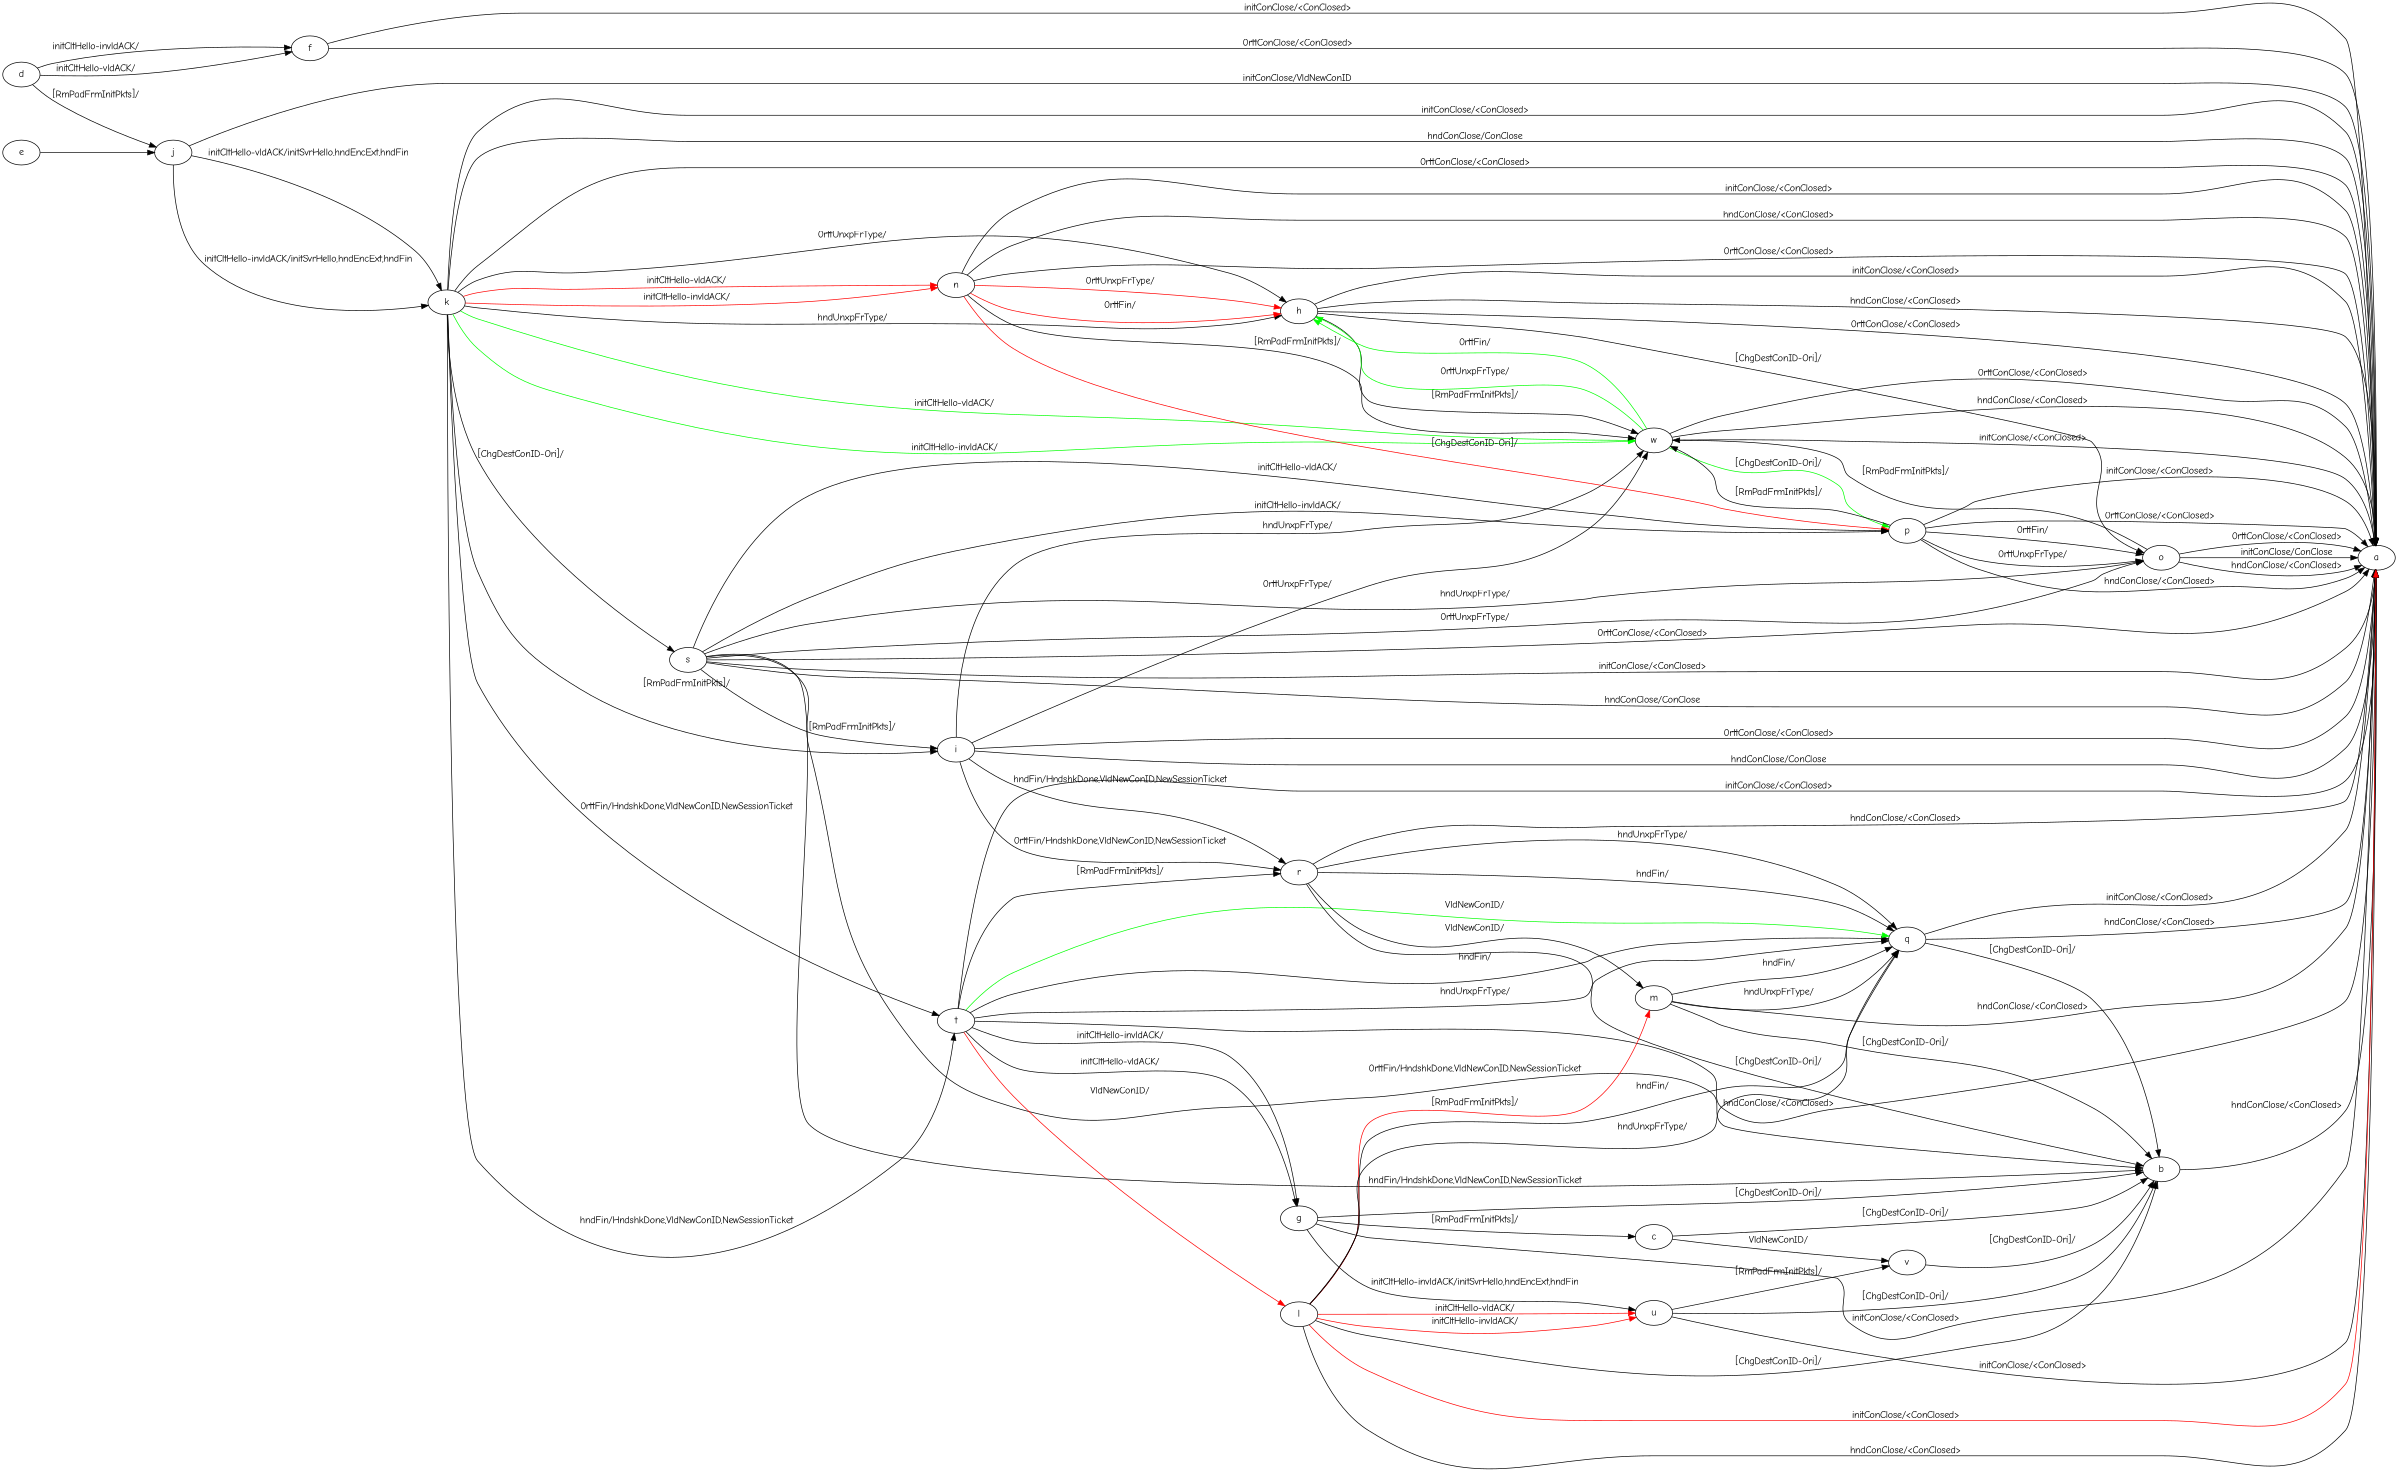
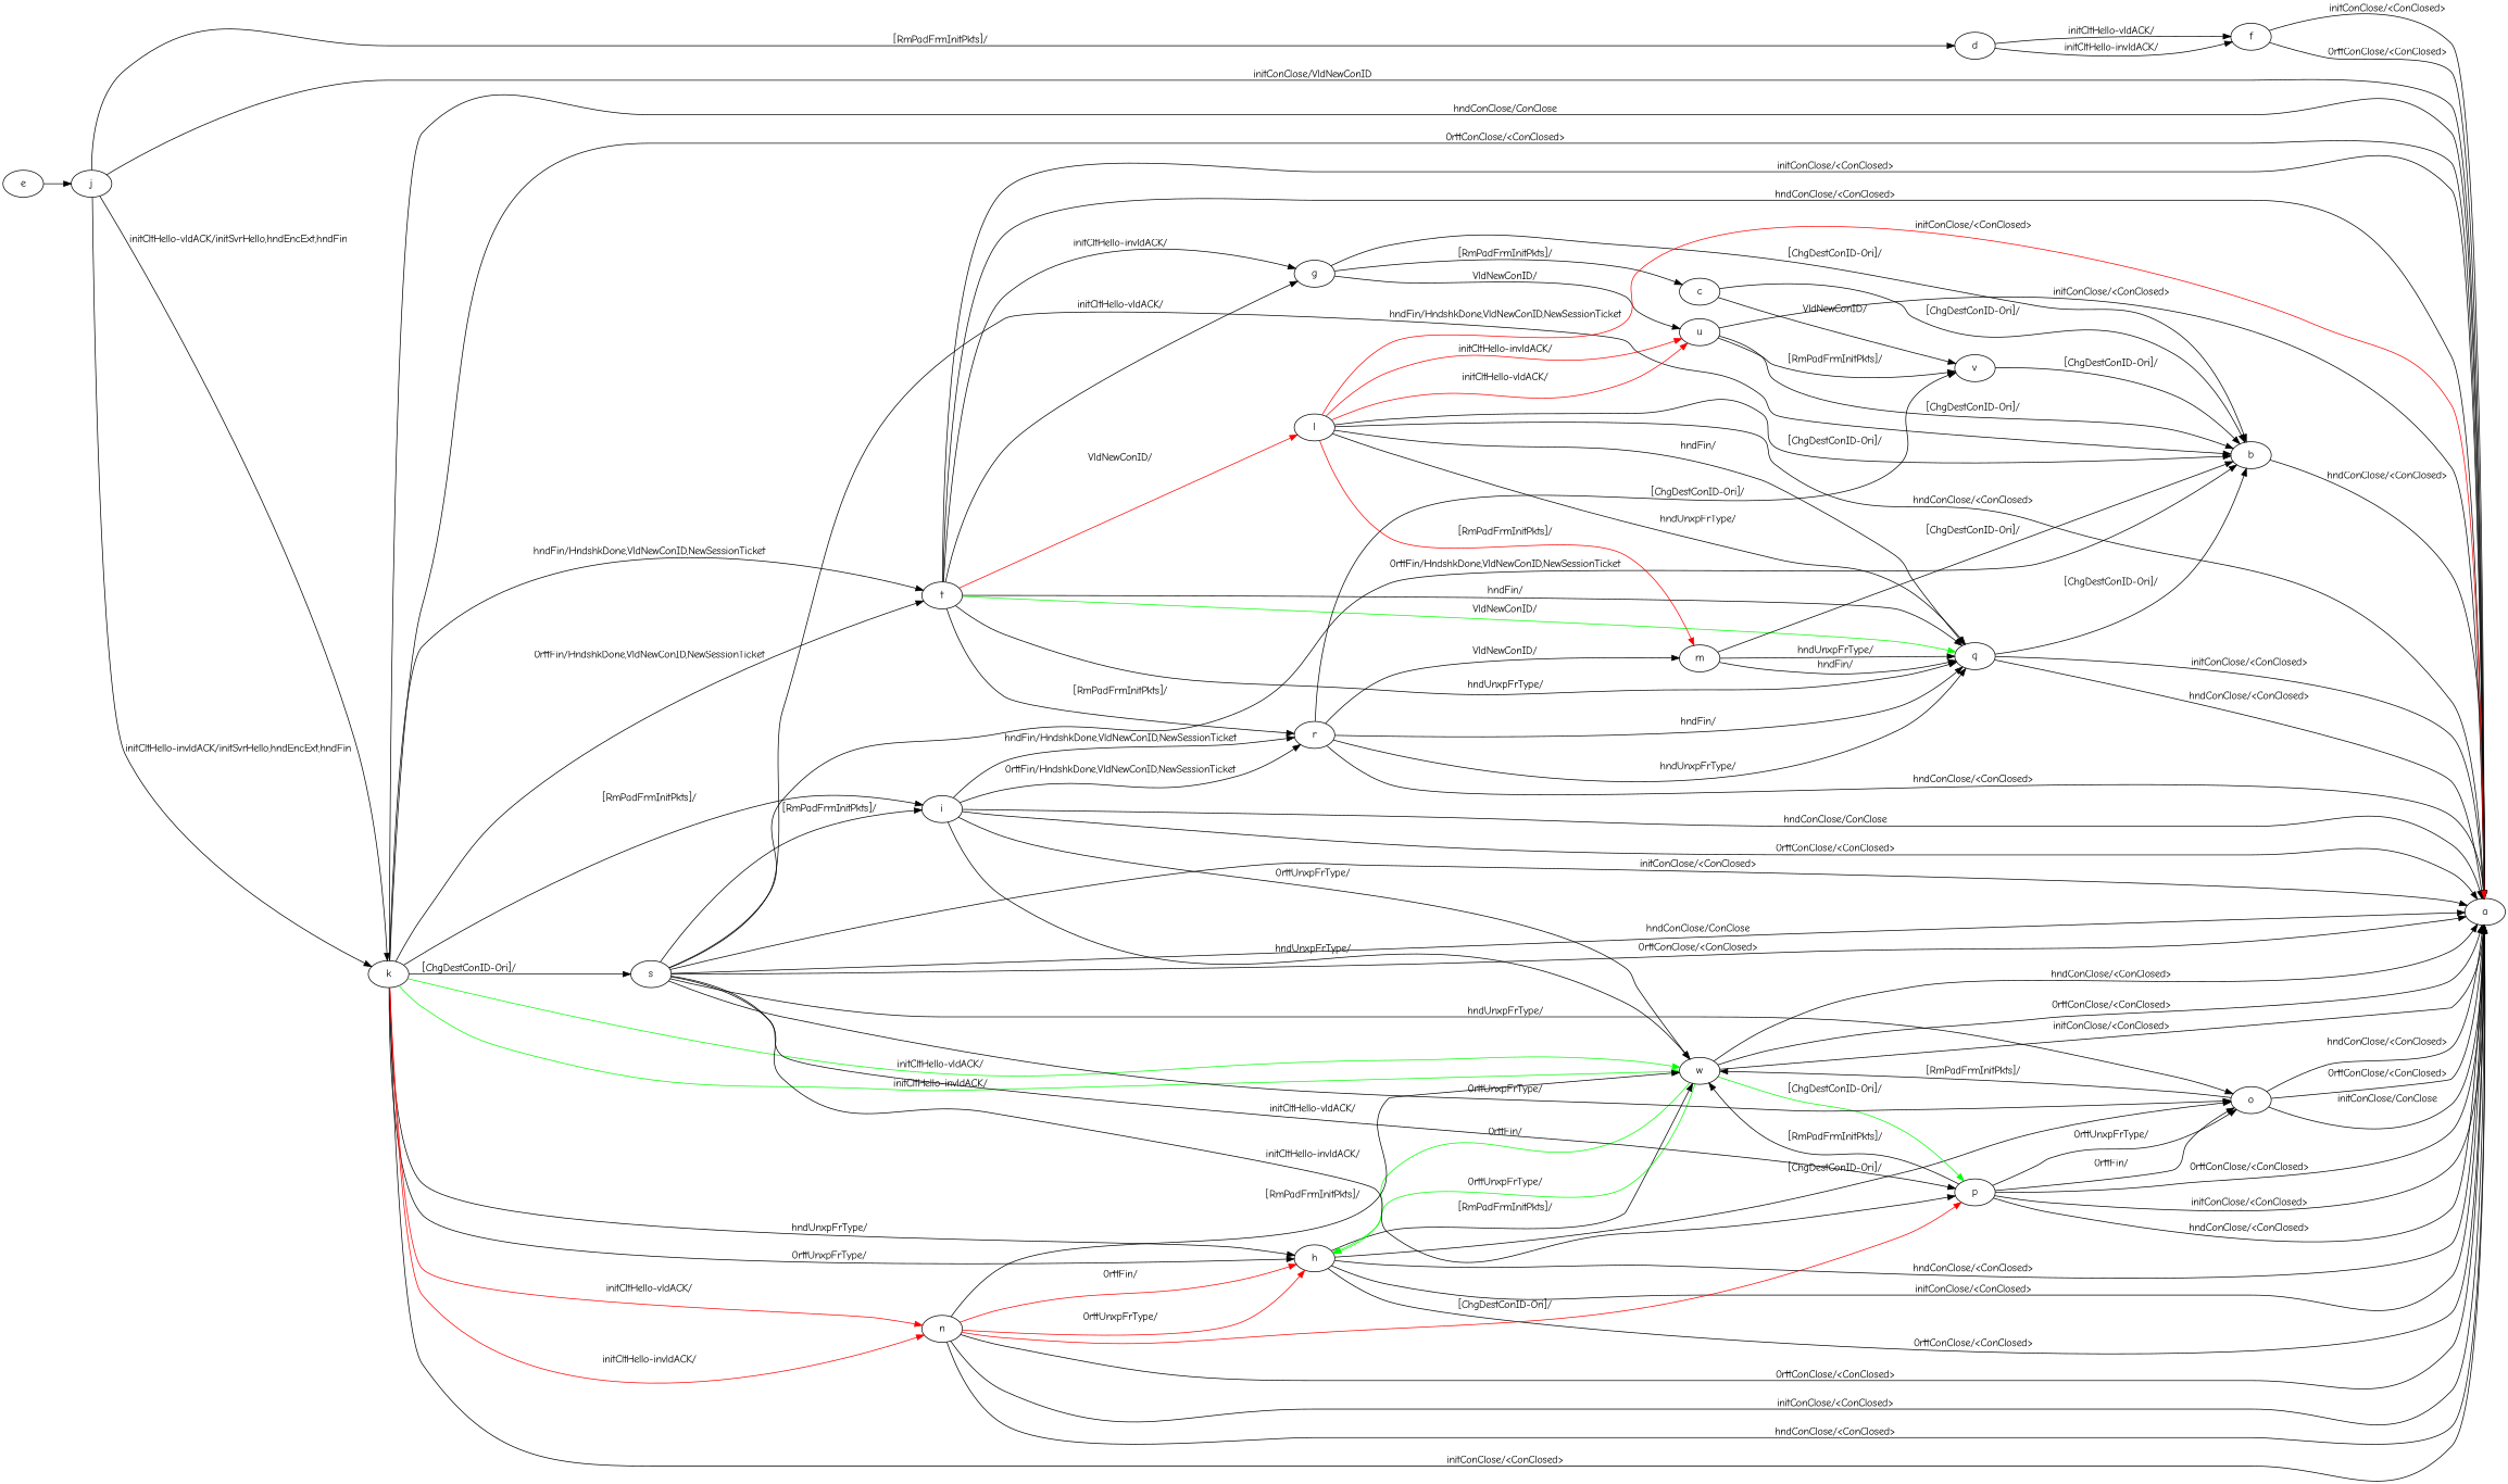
  digraph {
    fontname="Comic Neue"
    rankdir=LR
    node [fontname="Comic Neue"]
    edge [fontname="Comic Neue"]
    b
    a
    c
    v
    d
    f
    e
    j
    k
    h
    w
    i
    n
    s
    t
    g
    u
    o
    p
    r
    m
    q
    l
    b -> a [label="hndConClose/<ConClosed> "]
    c -> b [label="[ChgDestConID-Ori]/ "]
    c -> v [label="VldNewConID/ "]
    v -> b [label="[ChgDestConID-Ori]/ "]
    d -> f [label="initCltHello-vldACK/ "]
    d -> f [label="initCltHello-invldACK/ "]
    f -> a [label="initConClose/<ConClosed> "]
    f -> a [label="0rttConClose/<ConClosed> "]
    e -> j
    j -> a [label="initConClose/VldNewConID "]
-   d -> j [label="[RmPadFrmInitPkts]/ "]
+   j -> d [label="[RmPadFrmInitPkts]/ "]
    j -> k [label="initCltHello-vldACK/initSvrHello,hndEncExt,hndFin "]
    j -> k [label="initCltHello-invldACK/initSvrHello,hndEncExt,hndFin "]
    k -> a [label="initConClose/<ConClosed> "]
    k -> a [label="hndConClose/ConClose "]
    k -> a [label="0rttConClose/<ConClosed> "]
    k -> h [label="hndUnxpFrType/ "]
    k -> h [label="0rttUnxpFrType/ "]
    k -> w [color=green label="initCltHello-vldACK/ "]
    k -> w [color=green label="initCltHello-invldACK/ "]
    k -> i [label="[RmPadFrmInitPkts]/ "]
    k -> n [color=red label="initCltHello-vldACK/ "]
    k -> n [color=red label="initCltHello-invldACK/ "]
    k -> s [label="[ChgDestConID-Ori]/ "]
    k -> t [label="hndFin/HndshkDone,VldNewConID,NewSessionTicket "]
    k -> t [label="0rttFin/HndshkDone,VldNewConID,NewSessionTicket "]
    h -> a [label="initConClose/<ConClosed> "]
    h -> a [label="hndConClose/<ConClosed> "]
    h -> a [label="0rttConClose/<ConClosed> "]
    h -> w [label="[RmPadFrmInitPkts]/ "]
    h -> o [label="[ChgDestConID-Ori]/ "]
    w -> a [label="initConClose/<ConClosed> "]
    w -> a [label="hndConClose/<ConClosed> "]
    w -> a [label="0rttConClose/<ConClosed> "]
    w -> h [color=green label="0rttFin/ "]
    w -> h [color=green label="0rttUnxpFrType/ "]
    w -> p [color=green label="[ChgDestConID-Ori]/ "]
    i -> a [label="hndConClose/ConClose "]
    i -> a [label="0rttConClose/<ConClosed> "]
    i -> w [label="hndUnxpFrType/ "]
    i -> w [label="0rttUnxpFrType/ "]
    i -> r [label="hndFin/HndshkDone,VldNewConID,NewSessionTicket "]
    i -> r [label="0rttFin/HndshkDone,VldNewConID,NewSessionTicket "]
    n -> a [label="initConClose/<ConClosed> "]
    n -> a [label="hndConClose/<ConClosed> "]
    n -> a [label="0rttConClose/<ConClosed> "]
    n -> h [color=red label="0rttFin/ "]
    n -> h [color=red label="0rttUnxpFrType/ "]
    n -> w [label="[RmPadFrmInitPkts]/ "]
    n -> p [color=red label="[ChgDestConID-Ori]/ "]
    s -> b [label="hndFin/HndshkDone,VldNewConID,NewSessionTicket "]
    s -> b [label="0rttFin/HndshkDone,VldNewConID,NewSessionTicket "]
    s -> a [label="initConClose/<ConClosed> "]
    s -> a [label="hndConClose/ConClose "]
    s -> a [label="0rttConClose/<ConClosed> "]
    s -> i [label="[RmPadFrmInitPkts]/ "]
    s -> o [label="hndUnxpFrType/ "]
    s -> o [label="0rttUnxpFrType/ "]
    s -> p [label="initCltHello-vldACK/ "]
    s -> p [label="initCltHello-invldACK/ "]
    t -> a [label="initConClose/<ConClosed> "]
    t -> a [label="hndConClose/<ConClosed> "]
    t -> g [label="initCltHello-vldACK/ "]
    t -> g [label="initCltHello-invldACK/ "]
    t -> r [label="[RmPadFrmInitPkts]/ "]
    t -> q [label="hndFin/ "]
    t -> q [label="hndUnxpFrType/ "]
    t -> q [color=green label="VldNewConID/ "]
    t -> l [color=red label="VldNewConID/ "]
    g -> b [label="[ChgDestConID-Ori]/ "]
-   g -> a [label="initConClose/<ConClosed> "]
    g -> c [label="[RmPadFrmInitPkts]/ "]
-   g -> u [label="initCltHello-invldACK/initSvrHello,hndEncExt,hndFin "]
+   g -> u [label="VldNewConID/ "]
    u -> b [label="[ChgDestConID-Ori]/ "]
    u -> a [label="initConClose/<ConClosed> "]
    u -> v [label="[RmPadFrmInitPkts]/ "]
    o -> a [label="initConClose/ConClose "]
    o -> a [label="hndConClose/<ConClosed> "]
    o -> a [label="0rttConClose/<ConClosed> "]
    o -> w [label="[RmPadFrmInitPkts]/ "]
    p -> a [label="initConClose/<ConClosed> "]
    p -> a [label="hndConClose/<ConClosed> "]
    p -> a [label="0rttConClose/<ConClosed> "]
    p -> w [label="[RmPadFrmInitPkts]/ "]
    p -> o [label="0rttFin/ "]
    p -> o [label="0rttUnxpFrType/ "]
-   r -> b [label="[ChgDestConID-Ori]/ "]
+   r -> v [label="[ChgDestConID-Ori]/ "]
    r -> a [label="hndConClose/<ConClosed> "]
    r -> m [label="VldNewConID/ "]
    r -> q [label="hndFin/ "]
    r -> q [label="hndUnxpFrType/ "]
    m -> b [label="[ChgDestConID-Ori]/ "]
-   m -> a [label="hndConClose/<ConClosed> "]
    m -> q [label="hndFin/ "]
    m -> q [label="hndUnxpFrType/ "]
    q -> b [label="[ChgDestConID-Ori]/ "]
    q -> a [label="initConClose/<ConClosed> "]
    q -> a [label="hndConClose/<ConClosed> "]
    l -> b [label="[ChgDestConID-Ori]/ "]
    l -> a [label="hndConClose/<ConClosed> "]
    l -> a [color=red label="initConClose/<ConClosed> "]
    l -> u [color=red label="initCltHello-vldACK/ "]
    l -> u [color=red label="initCltHello-invldACK/ "]
    l -> m [color=red label="[RmPadFrmInitPkts]/ "]
    l -> q [label="hndFin/ "]
    l -> q [label="hndUnxpFrType/ "]
  }
